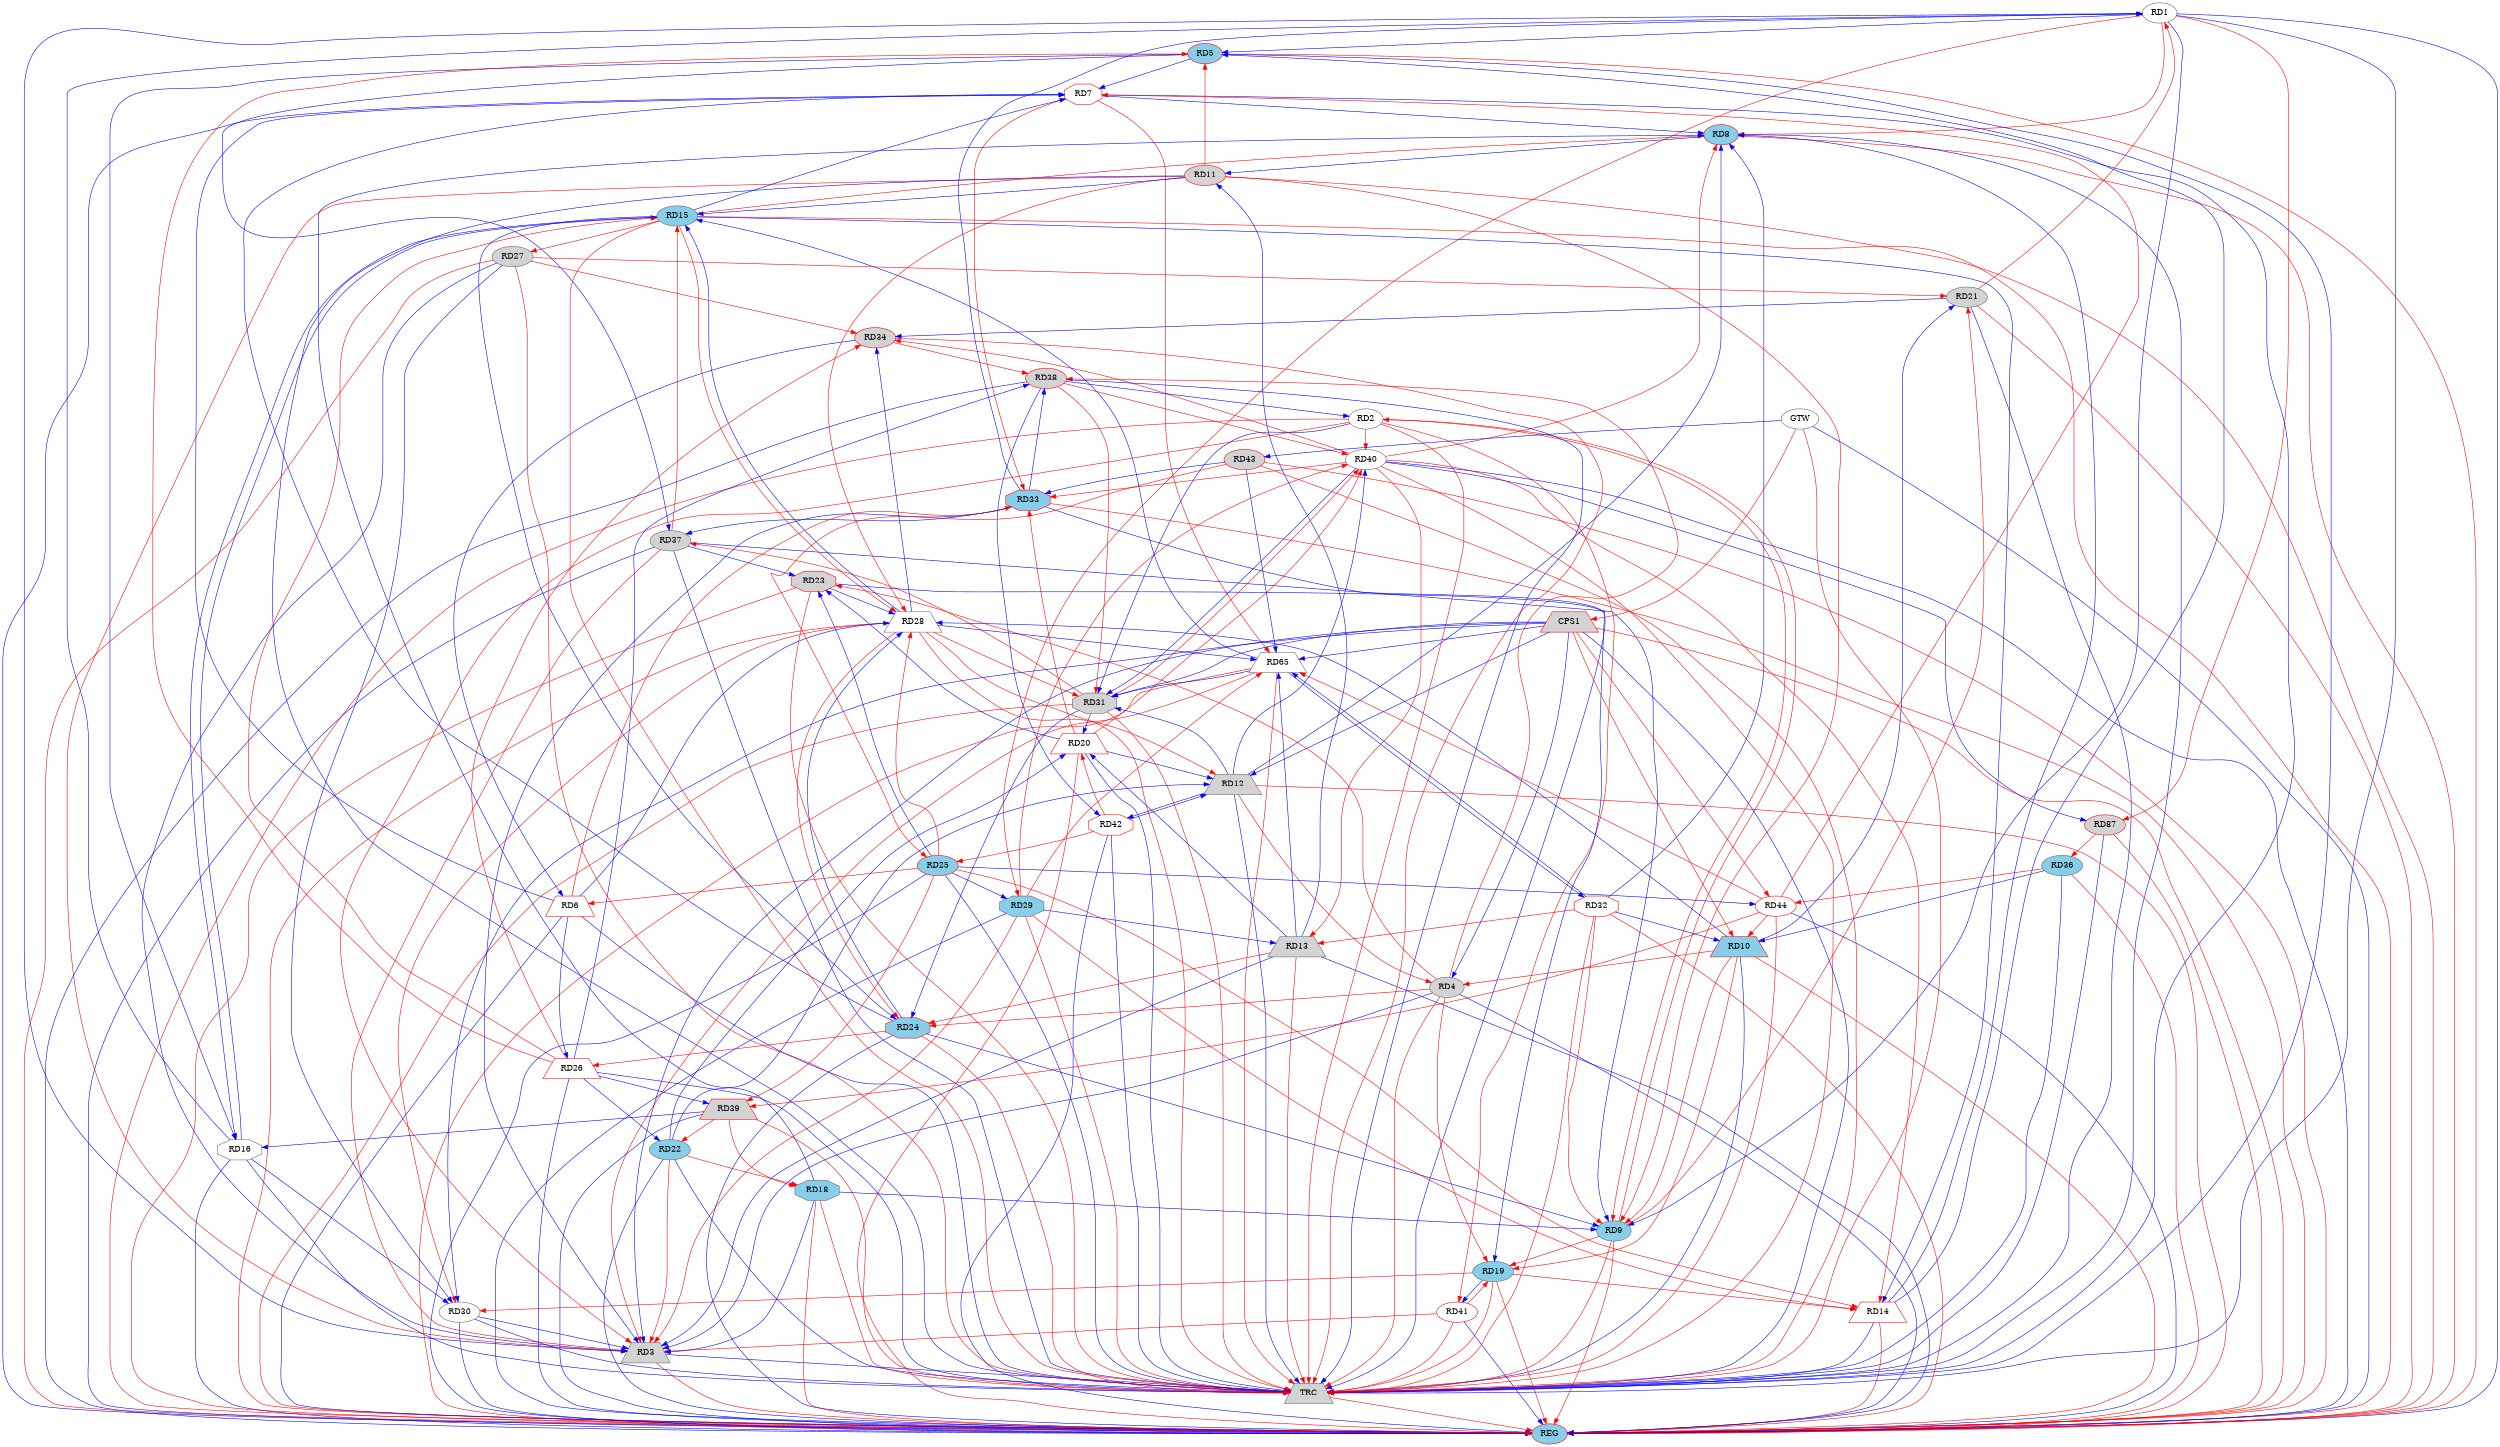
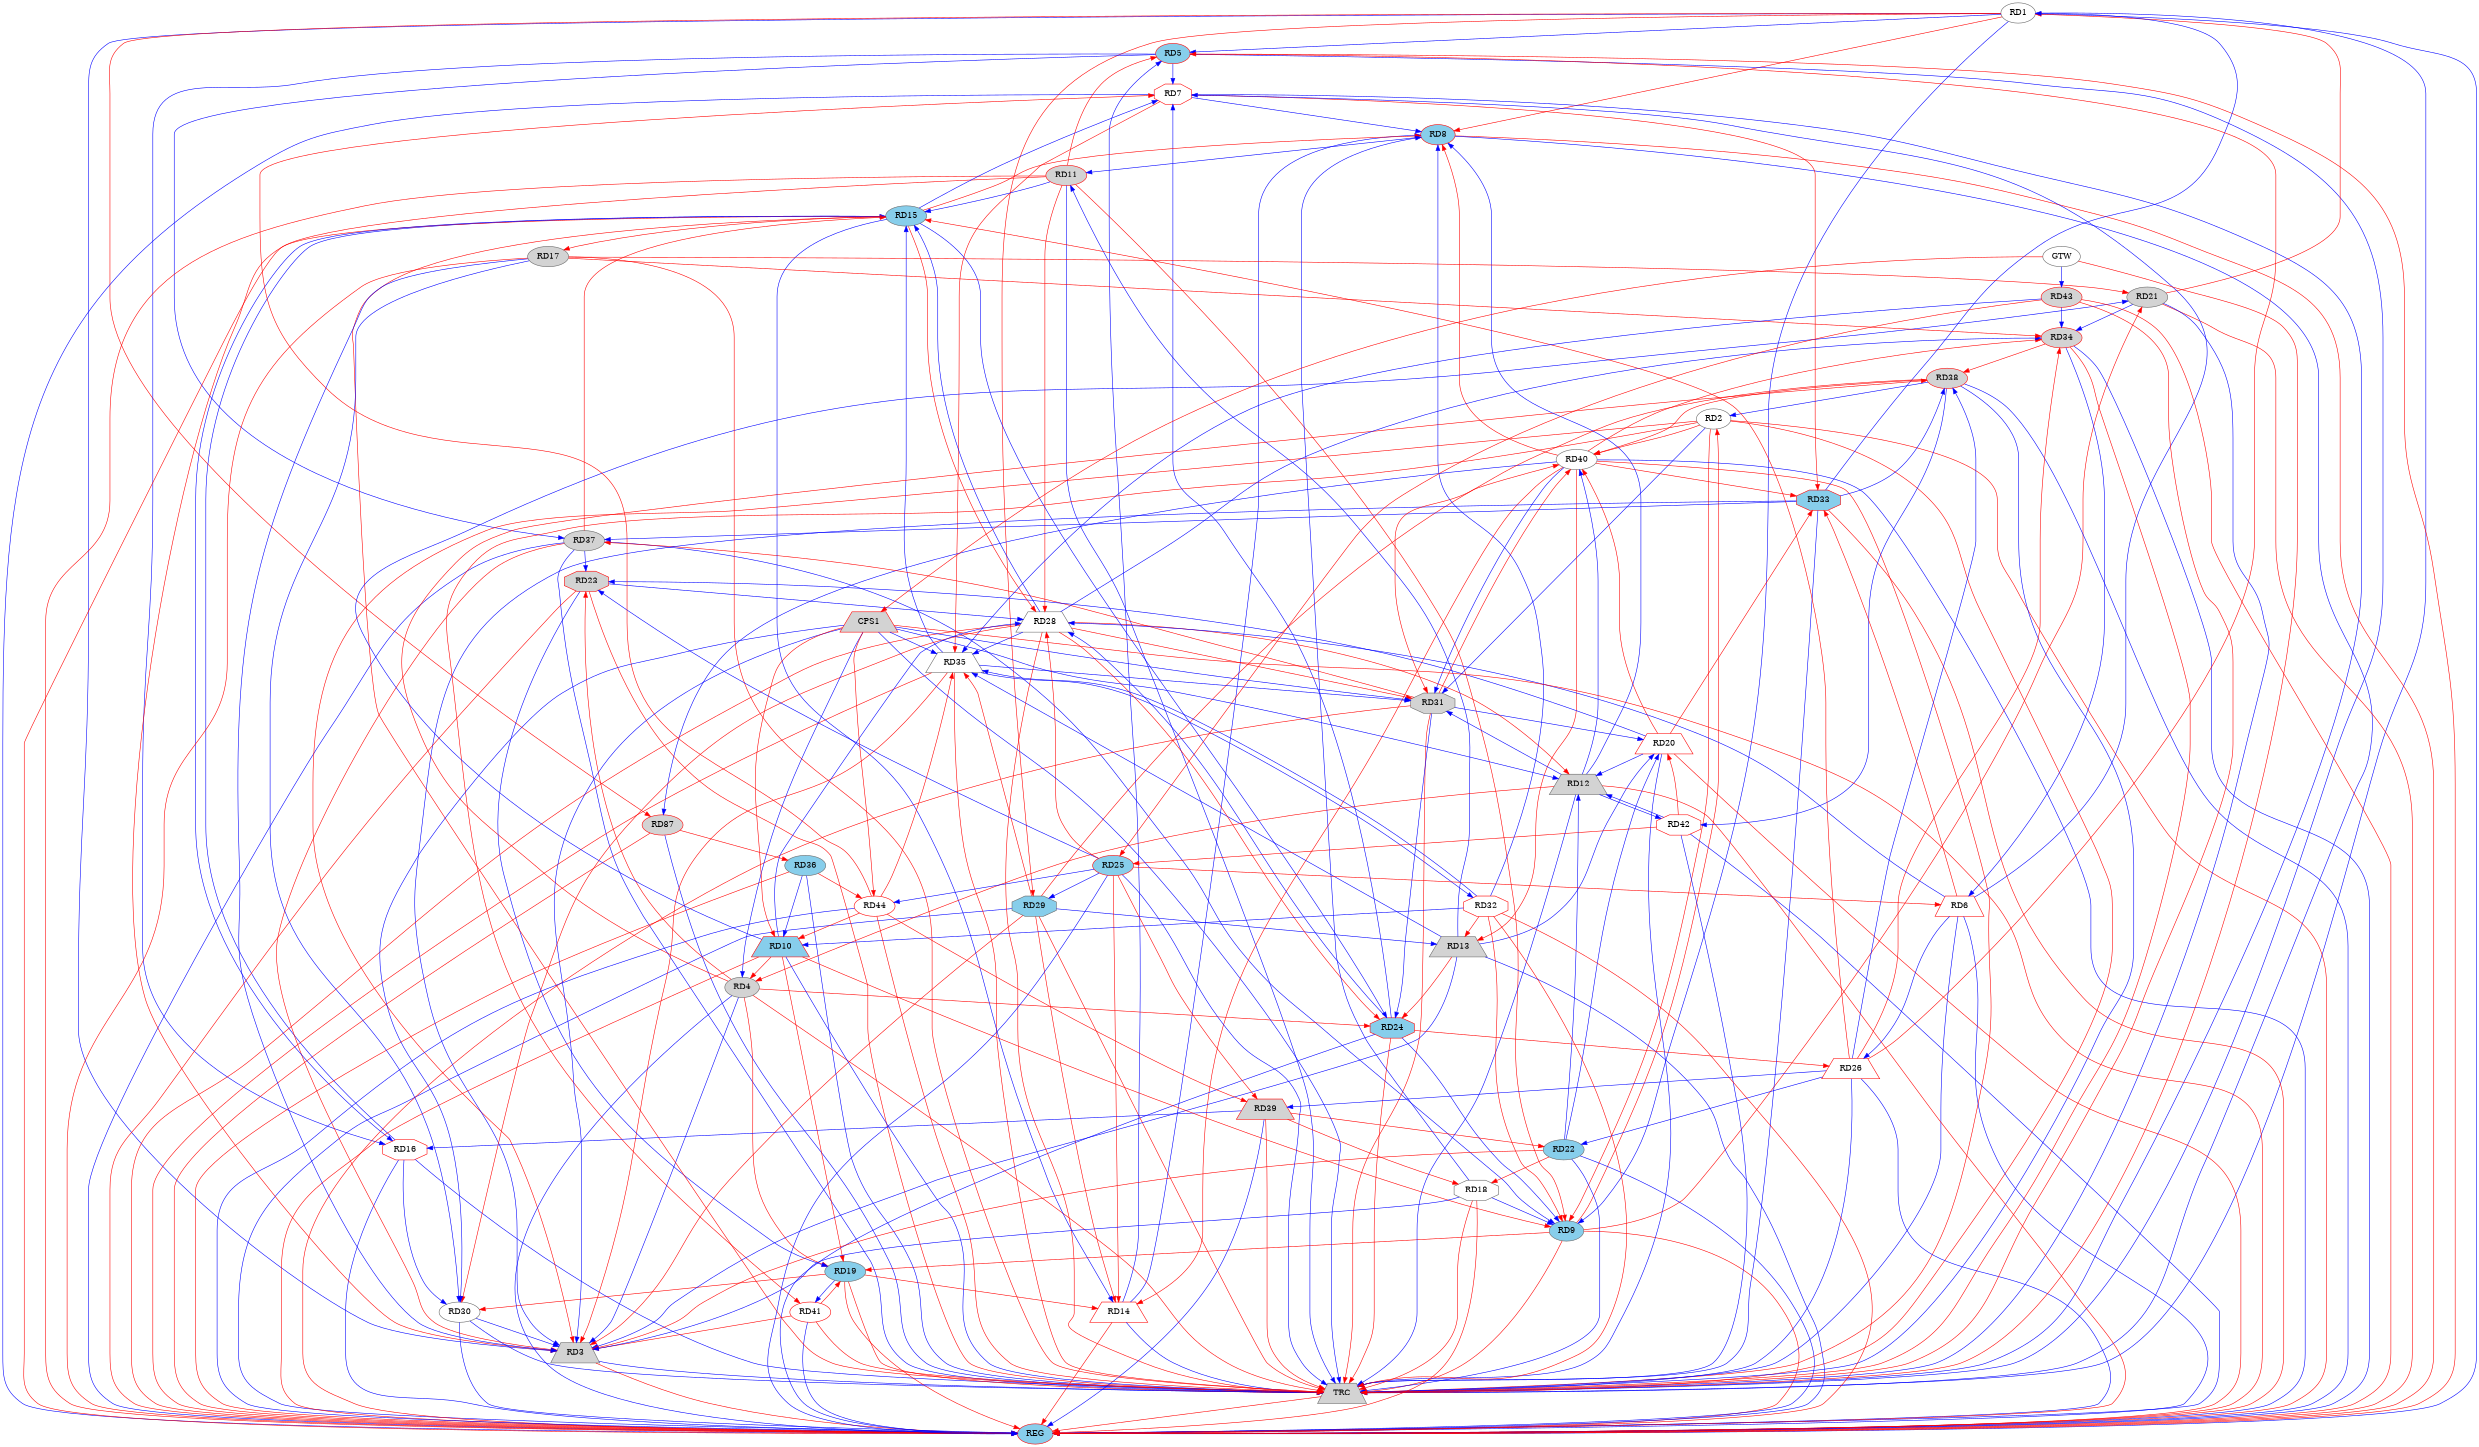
  strict digraph {
    node [color=gray40 fillcolor=white shape=ellipse style=filled]
    edge [color=blue]
    n1 [label=RD1]
    n2 [fillcolor=lightgrey label=RD3 shape=trapezium]
    n3 [color=red fillcolor=skyblue label=RD5]
    n4 [color=red fillcolor=skyblue label=RD8]
    n5 [fillcolor=skyblue label=RD9]
    n6 [color=red fillcolor=lightgrey label=RD87]
    n7 [fillcolor=skyblue label=RD29 shape=octagon]
    n8 [color=red fillcolor=skyblue label=REG]
    n9 [fillcolor=lightgrey label=TRC shape=trapezium]
    n10 [color=red label=RD7 shape=octagon]
-   n11 [label=RD16 shape=octagon]
+   n11 [color=red label=RD16 shape=octagon]
    n12 [fillcolor=lightgrey label=RD37]
    n13 [color=red fillcolor=lightgrey label=RD11]
    n14 [label=RD2]
    n15 [fillcolor=skyblue label=RD19]
    n16 [fillcolor=lightgrey label=RD21]
    n17 [fillcolor=skyblue label=RD36]
    n18 [label=RD40]
-   n19 [label=RD65 shape=trapezium]
+   n19 [label=RD35 shape=trapezium]
    n20 [fillcolor=lightgrey label=RD13 shape=trapezium]
    n21 [color=red label=RD14 shape=trapezium]
    n22 [fillcolor=lightgrey label=RD31 shape=octagon]
    n23 [color=red label=RD41]
    n24 [color=red fillcolor=skyblue label=RD24 shape=octagon]
    n25 [color=red label=RD20 shape=trapezium]
    n26 [color=red fillcolor=skyblue label=RD33 shape=octagon]
    n27 [color=red fillcolor=lightgrey label=RD34]
    n28 [fillcolor=lightgrey label=RD4]
    n29 [color=red fillcolor=lightgrey label=RD23 shape=octagon]
    n30 [color=red fillcolor=lightgrey label=RD38]
    n31 [label=RD30]
    n32 [label=RD28 shape=trapezium]
    n33 [color=red label=RD26 shape=trapezium]
    n34 [color=red label=RD42 shape=octagon]
    n35 [fillcolor=skyblue label=RD15]
    n36 [color=red label=RD6 shape=trapezium]
    n37 [fillcolor=skyblue label=RD22]
    n38 [color=red fillcolor=lightgrey label=RD39 shape=trapezium]
    n39 [fillcolor=lightgrey label=RD12 shape=trapezium]
    n40 [color=red label=RD32 shape=octagon]
    n41 [color=red fillcolor=skyblue label=RD10 shape=trapezium]
-   n42 [fillcolor=lightgrey label=RD27]
+   n42 [fillcolor=lightgrey label=RD17]
    n43 [color=red fillcolor=skyblue label=RD25]
    n44 [color=red label=RD44]
-   n45 [fillcolor=skyblue label=RD18 shape=octagon]
+   n45 [label=RD18 shape=octagon]
    n46 [color=red fillcolor=lightgrey label=RD43]
    n47 [color=red fillcolor=lightgrey label=CPS1 shape=trapezium]
    n48 [label=GTW]
    n1 -> n2
    n1 -> n3
    n1 -> n4 [color=red]
    n1 -> n5
    n1 -> n6 [color=red]
    n1 -> n7 [color=red]
    n1 -> n8
    n1 -> n9
    n2 -> n8 [color=red]
    n2 -> n9
    n3 -> n8 [color=red]
    n3 -> n9
    n3 -> n10
    n3 -> n11
    n3 -> n12
    n4 -> n8 [color=red]
    n4 -> n9
    n4 -> n13
    n5 -> n8 [color=red]
    n5 -> n9 [color=red]
    n5 -> n14 [color=red]
    n5 -> n15 [color=red]
    n5 -> n16 [color=red]
    n6 -> n8 [color=red]
    n6 -> n9
    n6 -> n17 [color=red]
    n7 -> n2 [color=red]
    n7 -> n8
    n7 -> n9 [color=red]
    n7 -> n18 [color=red]
    n7 -> n19 [color=red]
    n7 -> n20
    n7 -> n21 [color=red]
    n9 -> n8 [color=red]
    n10 -> n4
    n10 -> n8
    n10 -> n9
    n10 -> n19 [color=red]
    n10 -> n26 [color=red]
-   n11 -> n1
    n11 -> n8
    n11 -> n9
    n11 -> n31
    n11 -> n35
    n12 -> n2 [color=red]
    n12 -> n5
    n12 -> n8
    n12 -> n9
    n12 -> n29
    n12 -> n35 [color=red]
    n13 -> n2 [color=red]
    n13 -> n3 [color=red]
    n13 -> n5 [color=red]
    n13 -> n8 [color=red]
    n13 -> n9
    n13 -> n32 [color=red]
    n13 -> n35
    n14 -> n2 [color=red]
    n14 -> n5 [color=red]
    n14 -> n8 [color=red]
    n14 -> n9 [color=red]
    n14 -> n18 [color=red]
    n14 -> n22
    n14 -> n23 [color=red]
    n15 -> n8 [color=red]
    n15 -> n9 [color=red]
    n15 -> n21 [color=red]
    n15 -> n23
    n15 -> n31 [color=red]
    n16 -> n1 [color=red]
    n16 -> n8 [color=red]
    n16 -> n9
    n16 -> n27
    n17 -> n8 [color=red]
    n17 -> n9
    n17 -> n41
    n17 -> n44 [color=red]
    n18 -> n4 [color=red]
    n18 -> n6
    n18 -> n8
    n18 -> n9 [color=red]
    n18 -> n20 [color=red]
    n18 -> n21 [color=red]
    n18 -> n22
    n18 -> n26 [color=red]
    n18 -> n27 [color=red]
    n19 -> n2 [color=red]
    n19 -> n8 [color=red]
    n19 -> n9 [color=red]
    n19 -> n22
    n19 -> n35
    n19 -> n40
    n20 -> n2
    n20 -> n8
-   n20 -> n9 [color=red]
    n20 -> n13
    n20 -> n19
    n20 -> n24 [color=red]
    n20 -> n25
    n21 -> n3
    n21 -> n4
    n21 -> n8 [color=red]
    n21 -> n9
    n22 -> n8 [color=red]
    n22 -> n9 [color=red]
    n22 -> n12 [color=red]
    n22 -> n18 [color=red]
    n22 -> n24
    n22 -> n25
    n23 -> n2 [color=red]
    n23 -> n8
    n23 -> n9 [color=red]
    n23 -> n15 [color=red]
    n24 -> n5
    n24 -> n8
    n24 -> n9 [color=red]
    n24 -> n10
    n24 -> n32
    n24 -> n33 [color=red]
    n25 -> n8 [color=red]
    n25 -> n9
    n25 -> n18 [color=red]
    n25 -> n26 [color=red]
    n25 -> n29
    n25 -> n39
    n26 -> n1
    n26 -> n2
    n26 -> n8 [color=red]
    n26 -> n9
    n26 -> n12
    n26 -> n30
-   n48 -> n8
+   n27 -> n8
    n27 -> n9 [color=red]
    n27 -> n30 [color=red]
    n27 -> n36
    n28 -> n2
    n28 -> n8
    n28 -> n9 [color=red]
    n28 -> n15 [color=red]
    n28 -> n24 [color=red]
    n28 -> n29 [color=red]
    n28 -> n30 [color=red]
    n29 -> n8 [color=red]
    n29 -> n9 [color=red]
    n29 -> n15
    n29 -> n32
    n30 -> n8
    n30 -> n9
    n30 -> n14
    n30 -> n18 [color=red]
    n30 -> n22 [color=red]
    n30 -> n34
    n31 -> n2
    n31 -> n8
    n31 -> n9
    n32 -> n8 [color=red]
    n32 -> n9 [color=red]
    n32 -> n19
    n32 -> n22 [color=red]
    n32 -> n24 [color=red]
    n32 -> n27
    n32 -> n31 [color=red]
    n32 -> n35
    n32 -> n39 [color=red]
    n33 -> n3 [color=red]
    n33 -> n8
    n33 -> n9
    n33 -> n27 [color=red]
    n33 -> n30
    n33 -> n35 [color=red]
    n33 -> n37
    n33 -> n38
    n34 -> n8
    n34 -> n9
    n34 -> n25 [color=red]
    n34 -> n39
    n34 -> n43 [color=red]
    n35 -> n4 [color=red]
    n35 -> n8 [color=red]
    n35 -> n9 [color=red]
    n35 -> n10
    n35 -> n11
    n35 -> n21
    n35 -> n24
    n35 -> n32 [color=red]
    n35 -> n42 [color=red]
    n36 -> n8
    n36 -> n9
    n36 -> n10
    n36 -> n26 [color=red]
    n36 -> n32
    n36 -> n33
    n37 -> n2 [color=red]
    n37 -> n8
    n37 -> n9
    n37 -> n25
    n37 -> n39
    n37 -> n45 [color=red]
    n38 -> n8
    n38 -> n9 [color=red]
    n38 -> n11
    n38 -> n37 [color=red]
    n38 -> n45 [color=red]
    n39 -> n4
    n39 -> n8 [color=red]
    n39 -> n9
    n39 -> n18
    n39 -> n22
    n39 -> n28 [color=red]
    n39 -> n34
    n40 -> n4
    n40 -> n5 [color=red]
    n40 -> n8 [color=red]
    n40 -> n9 [color=red]
    n40 -> n19
    n40 -> n20 [color=red]
    n40 -> n41
    n41 -> n5 [color=red]
    n41 -> n8 [color=red]
    n41 -> n9
    n41 -> n15 [color=red]
    n41 -> n16
    n41 -> n28 [color=red]
    n41 -> n32
    n42 -> n2
    n42 -> n8 [color=red]
    n42 -> n9 [color=red]
    n42 -> n16 [color=red]
    n42 -> n27 [color=red]
    n42 -> n31
    n43 -> n7
    n43 -> n8
    n43 -> n9
    n43 -> n21 [color=red]
    n43 -> n29
    n43 -> n32 [color=red]
    n43 -> n36 [color=red]
    n43 -> n38 [color=red]
    n43 -> n44
    n44 -> n8
    n44 -> n9 [color=red]
    n44 -> n10 [color=red]
    n44 -> n19 [color=red]
    n44 -> n38 [color=red]
    n44 -> n41 [color=red]
    n45 -> n2
    n45 -> n4
    n45 -> n5
    n45 -> n8 [color=red]
    n45 -> n9 [color=red]
    n46 -> n8 [color=red]
    n46 -> n9 [color=red]
    n46 -> n19
-   n46 -> n26
+   n46 -> n27
    n46 -> n43 [color=red]
    n47 -> n2
    n47 -> n8 [color=red]
    n47 -> n9
    n47 -> n19
    n47 -> n22
    n47 -> n28
    n47 -> n31
    n47 -> n39
    n47 -> n41 [color=red]
    n47 -> n44 [color=red]
    n48 -> n9 [color=red]
    n48 -> n46
    n48 -> n47 [color=red]
  }
